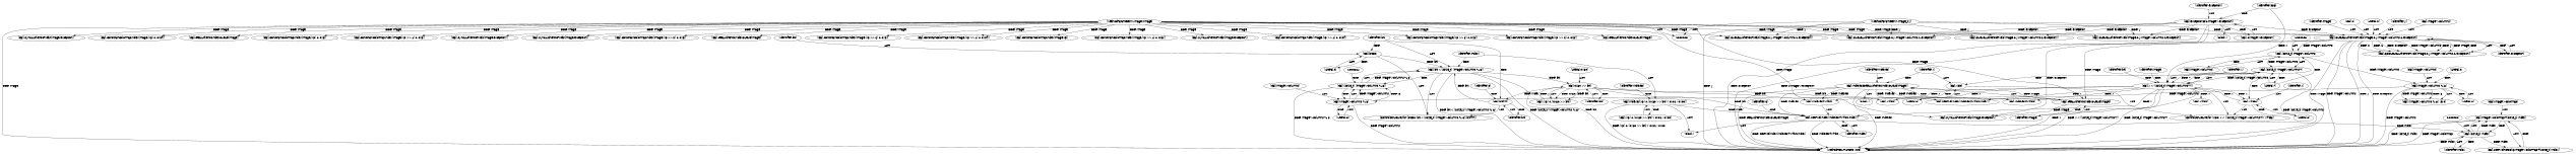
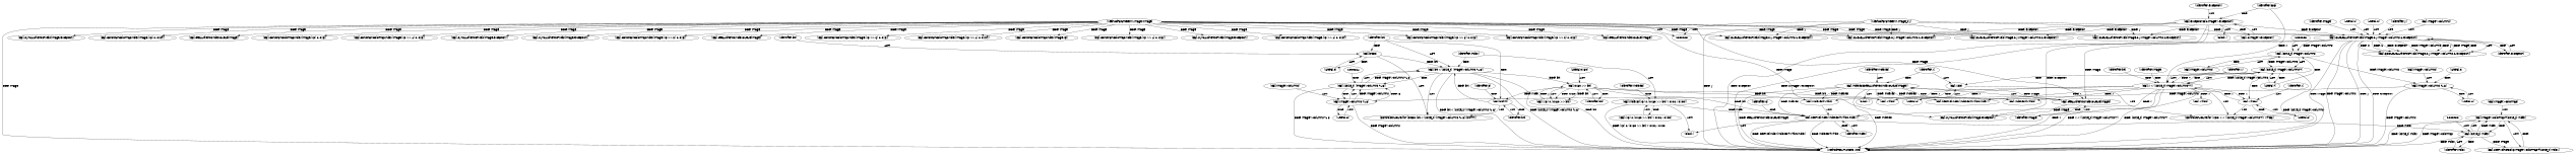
  digraph {
    fontname="DejaVu Sans"
    node [fontname="DejaVu Sans"]
    edge [fontname="DejaVu Sans"]
    n1 [label="(Call,image->colormap+(ssize_t) index)"]
    n2 [label="(Call,(ssize_t) index)"]
    n3 [label="(Call,SetPixelRGBO(q,image->colormap+(ssize_t) index))"]
    n4 [label="(MethodReturn,static void)"]
    n5 [label="(Identifier,index)"]
    n6 [label="(Call,SetPixelIndex(indexes+x+bit,index))"]
    n7 [label="(Identifier,index)"]
    n8 [label="(Block,)"]
    n9 [label="(Call,indexes=GetAuthenticIndexQueue(image))"]
    n10 [label="(Call,GetAuthenticIndexQueue(image))"]
    n11 [label="(Call,SetPixelIndex(indexes+x+bit,index))"]
    n12 [label="(Block,)"]
    n13 [label="(Call,indexes+x+bit)"]
    n14 [label="(Call,indexes+x+bit)"]
    n15 [label="(Identifier,image)"]
    n16 [label="(Call,SyncAuthenticPixels(image,exception))"]
    n17 [label="(Call,QueueAuthenticPixels(image,0,y,image->columns,1,exception))"]
    n18 [label="(Call,(ssize_t) image->columns)"]
    n19 [label="(Call,q=QueueAuthenticPixels(image,0,y,image->columns,1,exception))"]
    n20 [label="(Identifier,exception)"]
    n21 [label="(Call,(ssize_t) image->columns-7)"]
    n22 [label="(Call,image->columns % 8)"]
    n23 [label="(Call,image->columns)"]
    n24 [label="(MethodParameterIn,Image *image)"]
    n25 [label="(Call,ConstrainColormapIndex(image,(*p >> 6) & 0x3))"]
    n26 [label="(Call,ConstrainColormapIndex(image,(*p >> 2) & 0x3))"]
    n27 [label="(Call,GetAuthenticIndexQueue(image))"]
    n28 [label="(Call,SyncAuthenticPixels(image,exception))"]
    n29 [label="(Call,ConstrainColormapIndex(image,(*p) & 0x0f))"]
    n30 [label="(Call,GetAuthenticIndexQueue(image))"]
    n31 [label="(Call,ConstrainColormapIndex(image,(*p) & 0x3))"]
    n32 [label="(Call,ConstrainColormapIndex(image,(*p >> 4) & 0x3))"]
    n33 [label="(Call,SyncAuthenticPixels(image,exception))"]
    n34 [label="(Call,SyncAuthenticPixels(image,exception))"]
    n35 [label="(Call,ConstrainColormapIndex(image,(*p >> 2) & 0x3))"]
    n36 [label="(Call,GetAuthenticIndexQueue(image))"]
    n37 [label="(Call,ConstrainColormapIndex(image,(*p >> 6) & 0x3))"]
    n38 [label="(Call,QueueAuthenticPixels(image,0,y,image->columns,1,exception))"]
    n39 [label="(Call,QueueAuthenticPixels(image,0,y,image->columns,1,exception))"]
    n40 [label="(Call,ConstrainColormapIndex(image,(*p >> 4) & 0x0f))"]
    n41 [label="(Call,ConstrainColormapIndex(image,*p))"]
    n42 [label="(Call,ConstrainColormapIndex(image,(*p >> 4) & 0x3))"]
    n43 [label="(Call,QueueAuthenticPixels(image,0,y,image->columns,1,exception))"]
    n44 [label="(Call,SyncAuthenticPixels(image,exception))"]
    n45 [label="(Call,QueueAuthenticPixels(image,0,y,image->columns,1,exception))"]
    n46 [label="(Call,ConstrainColormapIndex(image,(*p >> 4) & 0x0f))"]
    1000105
    n48 [label="(MethodParameterIn,image_t y)"]
    n49 [label="(Call,exception=(&image->exception))"]
    n50 [label="(Block,)"]
    n51 [label="(Call,&image->exception)"]
    n52 [label="(Call,x < ((ssize_t) image->columns-7))"]
    n53 [label="(Call,x+=8)"]
    n54 [label="(Call,x+bit)"]
    n55 [label="(ControlStructure,for (x=0; x < ((ssize_t) image->columns-7); x+=8))"]
    n56 [label="(Call,x+bit)"]
    n57 [label="(Literal,8)"]
    n58 [label="(Literal,7)"]
    n59 [label="(Call,x=0)"]
    n60 [label="(Literal,0)"]
    n61 [label="(Call,image->columns % 8)"]
-   n62 [label="(Call,(image->columns % 8) != 0)"]
    n63 [label="(Literal,8)"]
    n64 [label="(Call,0x80 >> bit)"]
    n65 [label="(Call,bit++)"]
    n66 [label="(Call,(*p) & (0x80 >> bit))"]
    n67 [label="(Identifier,bit)"]
    n68 [label="(Call,bit < (ssize_t) (image->columns % 8))"]
    n69 [label="(ControlStructure,for (bit=0; bit < (ssize_t) (image->columns % 8); bit++))"]
    n70 [label="(Identifier,bit)"]
    n71 [label="(Call,(ssize_t) (image->columns % 8))"]
    n72 [label="(Call,bit=0)"]
    n73 [label="(Literal,0)"]
    n74 [label="(Literal,8)"]
    n75 [label="(Call,index=((*p) & (0x80 >> bit) ? 0x01 : 0x00))"]
    n76 [label="(Call,(*p) & (0x80 >> bit) ? 0x01 : 0x00)"]
    n77 [label="(Identifier,x)"]
    n78 [label="(Identifier,bit)"]
    n79 [label="(Identifier,x)"]
    n80 [label="(Literal,0x80)"]
    n81 [label="(Identifier,bit)"]
    n82 [label="(Identifier,image)"]
    n83 [label="(Identifier,indexes)"]
    n84 [label="(Identifier,bpp)"]
    n85 [label="(Call,image->colormap)"]
    n86 [label="(Call,image->columns)"]
    n87 [label="(Identifier,x)"]
    n88 [label="(Identifier,bit)"]
    n89 [label="(Identifier,index)"]
    n90 [label="(Call,image->columns)"]
    n91 [label="(Identifier,q)"]
-   n92 [label="(Call,1)"]
+   n92 [label="(Literal,1)"]
    n93 [label="(Identifier,exception)"]
    n94 [label="(Literal,0)"]
    n95 [label="(Identifier,indexes)"]
    n96 [label="(Literal,0)"]
    n97 [label="(Identifier,image)"]
    n98 [label="(Identifier,p)"]
    n99 [label="(Identifier,y)"]
    n100 [label="(Call,image->columns)"]
    1000258
    1000158
    1000224
    n1 -> n2 [label="CFG: "]
    n1 -> n3 [label="AST: "]
    n1 -> n4 [label="DDG: image->colormap"]
    n1 -> n4 [label="DDG: (ssize_t) index"]
    n2 -> n1 [label="AST: "]
    n2 -> n1 [label="DDG: index"]
-   n2 -> n3 [label="DDG: index"]
+   n2 -> n3 [label="DDG: image"]
    n2 -> n4 [label="DDG: index"]
    n2 -> n5 [label="CFG: "]
    n3 -> n1 [label="CFG: "]
    n5 -> n2 [label="AST: "]
    n6 -> n2 [label="DDG: index"]
    n6 -> n4 [label="DDG: SetPixelIndex(indexes+x+bit,index)"]
    n6 -> n4 [label="DDG: indexes+x+bit"]
    n6 -> n7 [label="CFG: "]
    n6 -> n8 [label="AST: "]
    n7 -> n6 [label="AST: "]
    n9 -> n4 [label="DDG: GetAuthenticIndexQueue(image)"]
    n9 -> n4 [label="DDG: indexes"]
    n9 -> n6 [label="DDG: indexes"]
    n9 -> n10 [label="CFG: "]
    n9 -> n11 [label="DDG: indexes"]
    n9 -> n12 [label="AST: "]
    n9 -> n13 [label="DDG: indexes"]
    n9 -> n14 [label="DDG: indexes"]
    n10 -> n9 [label="AST: "]
    n10 -> n9 [label="DDG: image"]
    n10 -> n15 [label="CFG: "]
    n10 -> n16 [label="DDG: image"]
    n14 -> n6 [label="AST: "]
    n15 -> n10 [label="AST: "]
    n17 -> n4 [label="DDG: image->columns"]
    n17 -> n4 [label="DDG: y"]
    n17 -> n4 [label="DDG: exception"]
    n17 -> n4 [label="DDG: image"]
    n17 -> n10 [label="DDG: image"]
    n17 -> n16 [label="DDG: exception"]
    n17 -> n18 [label="DDG: image->columns"]
    n17 -> n19 [label="AST: "]
    n17 -> n19 [label="DDG: 0"]
    n17 -> n19 [label="DDG: 1"]
    n17 -> n19 [label="DDG: exception"]
    n17 -> n19 [label="DDG: image->columns"]
    n17 -> n19 [label="DDG: y"]
    n17 -> n19 [label="DDG: image"]
    n17 -> n20 [label="CFG: "]
    n18 -> n21 [label="AST: "]
    n18 -> n21 [label="DDG: image->columns"]
    n18 -> n22 [label="DDG: image->columns"]
    n18 -> n23 [label="CFG: "]
    n19 -> n17 [label="CFG: "]
    n20 -> n17 [label="AST: "]
    n21 -> n4 [label="DDG: (ssize_t) image->columns"]
    n21 -> n52 [label="AST: "]
    n21 -> n52 [label="DDG: (ssize_t) image->columns"]
    n21 -> n52 [label="DDG: 7"]
    n21 -> n58 [label="CFG: "]
    n22 -> n4 [label="DDG: image->columns"]
    n22 -> n61 [label="DDG: image->columns"]
-   n22 -> n62 [label="AST: "]
-   n22 -> n62 [label="DDG: image->columns"]
-   n22 -> n62 [label="DDG: 8"]
    n22 -> n63 [label="CFG: "]
    n23 -> n18 [label="AST: "]
    n24 -> n4 [label="DDG: image"]
    n24 -> n10 [label="DDG: image"]
    n24 -> n16 [label="DDG: image"]
    n24 -> n17 [label="DDG: image"]
    n24 -> n25 [label="DDG: image"]
    n24 -> n26 [label="DDG: image"]
    n24 -> n27 [label="DDG: image"]
    n24 -> n28 [label="DDG: image"]
    n24 -> n29 [label="DDG: image"]
    n24 -> n30 [label="DDG: image"]
    n24 -> n31 [label="DDG: image"]
    n24 -> n32 [label="DDG: image"]
    n24 -> n33 [label="DDG: image"]
    n24 -> n34 [label="DDG: image"]
    n24 -> n35 [label="DDG: image"]
    n24 -> n36 [label="DDG: image"]
    n24 -> n37 [label="DDG: image"]
    n24 -> n38 [label="DDG: image"]
    n24 -> n39 [label="DDG: image"]
    n24 -> n40 [label="DDG: image"]
    n24 -> n41 [label="DDG: image"]
    n24 -> n42 [label="DDG: image"]
    n24 -> n43 [label="DDG: image"]
    n24 -> n44 [label="DDG: image"]
    n24 -> n45 [label="DDG: image"]
    n24 -> n46 [label="DDG: image"]
    n24 -> 1000105 [label="AST: "]
    n48 -> n4 [label="DDG: y"]
    n48 -> n17 [label="DDG: y"]
    n48 -> n38 [label="DDG: y"]
    n48 -> n39 [label="DDG: y"]
    n48 -> n43 [label="DDG: y"]
    n48 -> n45 [label="DDG: y"]
    n48 -> 1000105 [label="AST: "]
    n49 -> n4 [label="DDG: exception"]
    n49 -> n4 [label="DDG: &image->exception"]
    n49 -> n17 [label="DDG: exception"]
    n49 -> n38 [label="DDG: exception"]
    n49 -> n39 [label="DDG: exception"]
    n49 -> n43 [label="DDG: exception"]
    n49 -> n45 [label="DDG: exception"]
    n49 -> n50 [label="AST: "]
    n49 -> n51 [label="CFG: "]
    n51 -> n49 [label="AST: "]
    n52 -> n4 [label="DDG: x"]
    n52 -> n4 [label="DDG: x < ((ssize_t) image->columns-7)"]
    n52 -> n4 [label="DDG: (ssize_t) image->columns-7"]
    n52 -> n6 [label="DDG: x"]
    n52 -> n11 [label="DDG: x"]
    n52 -> n13 [label="DDG: x"]
    n52 -> n14 [label="DDG: x"]
    n52 -> n21 [label="CFG: "]
    n52 -> n53 [label="DDG: x"]
    n52 -> n54 [label="DDG: x"]
    n52 -> n55 [label="AST: "]
    n52 -> n56 [label="DDG: x"]
    n53 -> n52 [label="DDG: x"]
    n53 -> n55 [label="AST: "]
    n53 -> n57 [label="CFG: "]
    n57 -> n53 [label="AST: "]
    n58 -> n18 [label="CFG: "]
    n58 -> n21 [label="AST: "]
    n59 -> n55 [label="AST: "]
    n59 -> n60 [label="CFG: "]
    n60 -> n59 [label="AST: "]
    n61 -> n4 [label="DDG: image->columns"]
    n61 -> n71 [label="AST: "]
    n61 -> n71 [label="DDG: image->columns"]
    n61 -> n71 [label="DDG: 8"]
    n61 -> n74 [label="CFG: "]
    n63 -> n22 [label="AST: "]
    n64 -> n6 [label="DDG: bit"]
    n64 -> n14 [label="DDG: bit"]
    n64 -> n56 [label="DDG: bit"]
    n64 -> n65 [label="DDG: index"]
    n64 -> n66 [label="AST: "]
    n64 -> n66 [label="DDG: 0x80"]
    n64 -> n66 [label="DDG: bit"]
    n64 -> n67 [label="CFG: "]
    n65 -> n68 [label="DDG: bit"]
    n65 -> n69 [label="AST: "]
    n65 -> n70 [label="CFG: "]
    n66 -> n64 [label="DDG: y"]
    n67 -> n64 [label="AST: "]
    n68 -> n4 [label="DDG: bit < (ssize_t) (image->columns % 8)"]
    n68 -> n4 [label="DDG: (ssize_t) (image->columns % 8)"]
    n68 -> n4 [label="DDG: bit"]
    n68 -> n64 [label="DDG: bit"]
    n68 -> n69 [label="AST: "]
    n68 -> n71 [label="CFG: "]
    n70 -> n65 [label="AST: "]
    n71 -> n4 [label="DDG: image->columns % 8"]
    n71 -> n61 [label="CFG: "]
    n71 -> n68 [label="AST: "]
    n71 -> n68 [label="DDG: image->columns % 8"]
    n72 -> n68 [label="DDG: bit"]
    n72 -> n69 [label="AST: "]
    n72 -> n73 [label="CFG: "]
    n73 -> n72 [label="AST: "]
    n74 -> n61 [label="AST: "]
    n75 -> n4 [label="DDG: (*p) & (0x80 >> bit) ? 0x01 : 0x00"]
    n75 -> n6 [label="DDG: index"]
    n75 -> n8 [label="AST: "]
    n75 -> n76 [label="CFG: "]
    n76 -> n75 [label="AST: "]
    n77 -> n52 [label="AST: "]
    n77 -> n53 [label="CFG: "]
    n77 -> n59 [label="CFG: "]
    n78 -> n52 [label="CFG: "]
    n79 -> n9 [label="CFG: "]
    n79 -> n59 [label="AST: "]
    n80 -> n64 [label="AST: "]
    n81 -> n72 [label="AST: "]
    n82 -> n17 [label="AST: "]
    n83 -> n9 [label="AST: "]
    n84 -> n49 [label="CFG: "]
    n84 -> n52 [label="DDG: x"]
    n85 -> n1 [label="AST: "]
    n86 -> n22 [label="AST: "]
    n87 -> n53 [label="AST: "]
    n88 -> n65 [label="CFG: "]
    n88 -> n68 [label="AST: "]
    n88 -> n72 [label="CFG: "]
    n89 -> n68 [label="CFG: "]
    n89 -> n75 [label="AST: "]
    n90 -> n61 [label="AST: "]
    n91 -> n6 [label="CFG: "]
    n92 -> n17 [label="AST: "]
    n93 -> n49 [label="AST: "]
    n94 -> n22 [label="CFG: "]
    n95 -> n75 [label="CFG: "]
    n96 -> n17 [label="AST: "]
    n97 -> n52 [label="CFG: "]
    n98 -> n65 [label="CFG: "]
    n99 -> n17 [label="AST: "]
    n100 -> n17 [label="AST: "]
    1000258 -> n2 [label="AST: "]
    1000158 -> n18 [label="AST: "]
    1000224 -> n71 [label="CFG: "]
  }
